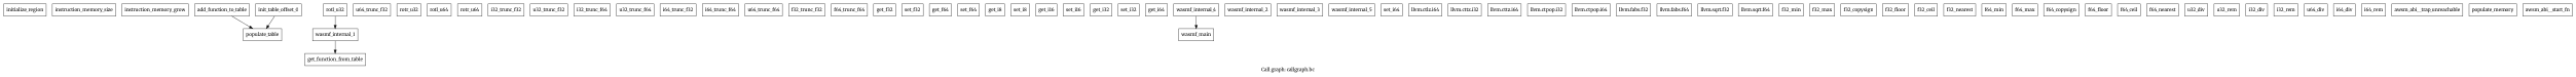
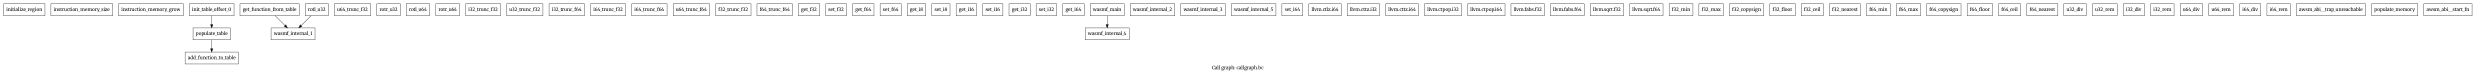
  digraph {
    fontname=Merriweather
    label="Call graph: callgraph.bc"
    node [fontname=Merriweather shape=record]
    edge [fontname=Merriweather]
    n1 [label="{initialize_region}"]
    n2 [label="{instruction_memory_size}"]
    n3 [label="{instruction_memory_grow}"]
    n4 [label="{add_function_to_table}"]
    n5 [label="{get_function_from_table}"]
    n6 [label="{rotl_u32}"]
    n7 [label="{wasmf_internal_1}"]
    n8 [label="{u64_trunc_f32}"]
    n9 [label="{rotr_u32}"]
    n10 [label="{rotl_u64}"]
    n11 [label="{rotr_u64}"]
    n12 [label="{i32_trunc_f32}"]
    n13 [label="{u32_trunc_f32}"]
    n14 [label="{i32_trunc_f64}"]
-   n15 [label="{u32_trunc_f64}"]
    n16 [label="{i64_trunc_f32}"]
    n17 [label="{i64_trunc_f64}"]
    n18 [label="{u64_trunc_f64}"]
    n19 [label="{f32_trunc_f32}"]
    n20 [label="{f64_trunc_f64}"]
    n21 [label="{get_f32}"]
    n22 [label="{set_f32}"]
    n23 [label="{get_f64}"]
    n24 [label="{set_f64}"]
    n25 [label="{get_i8}"]
    n26 [label="{set_i8}"]
    n27 [label="{get_i16}"]
    n28 [label="{set_i16}"]
    n29 [label="{get_i32}"]
    n30 [label="{set_i32}"]
    n31 [label="{get_i64}"]
    n32 [label="{wasmf_main}"]
    n33 [label="{wasmf_internal_4}"]
    n34 [label="{wasmf_internal_2}"]
    n35 [label="{wasmf_internal_3}"]
    n36 [label="{wasmf_internal_5}"]
    n37 [label="{set_i64}"]
    n38 [label="{llvm.ctlz.i64}"]
    n39 [label="{llvm.cttz.i32}"]
    n40 [label="{llvm.cttz.i64}"]
    n41 [label="{llvm.ctpop.i32}"]
    n42 [label="{llvm.ctpop.i64}"]
    n43 [label="{llvm.fabs.f32}"]
    n44 [label="{llvm.fabs.f64}"]
    n45 [label="{llvm.sqrt.f32}"]
    n46 [label="{llvm.sqrt.f64}"]
    n47 [label="{f32_min}"]
    n48 [label="{f32_max}"]
    n49 [label="{f32_copysign}"]
    n50 [label="{f32_floor}"]
    n51 [label="{f32_ceil}"]
    n52 [label="{f32_nearest}"]
    n53 [label="{f64_min}"]
    n54 [label="{f64_max}"]
    n55 [label="{f64_copysign}"]
    n56 [label="{f64_floor}"]
    n57 [label="{f64_ceil}"]
    n58 [label="{f64_nearest}"]
    n59 [label="{u32_div}"]
    n60 [label="{u32_rem}"]
    n61 [label="{i32_div}"]
    n62 [label="{i32_rem}"]
    n63 [label="{u64_div}"]
+   n64 [label="{u64_rem}"]
    n65 [label="{i64_div}"]
    n66 [label="{i64_rem}"]
    n67 [label="{awsm_abi__trap_unreachable}"]
    n68 [label="{populate_memory}"]
    n69 [label="{awsm_abi__start_fn}"]
    n70 [label="{init_table_offset_0}"]
    n71 [label="{populate_table}"]
    n6 -> n7
-   n7 -> n5
-   n33 -> n32
+   n5 -> n7
+   n32 -> n33
    n70 -> n71
-   n4 -> n71
+   n71 -> n4
  }
